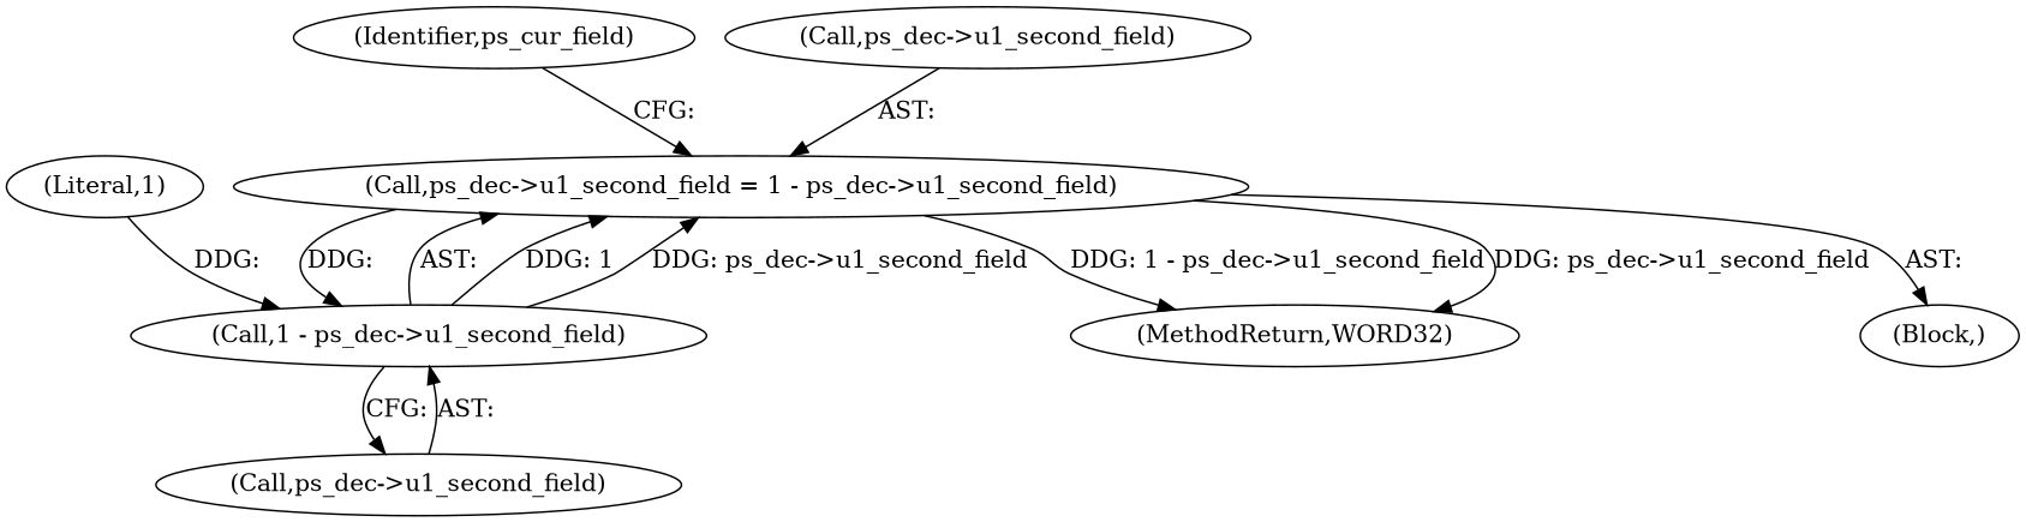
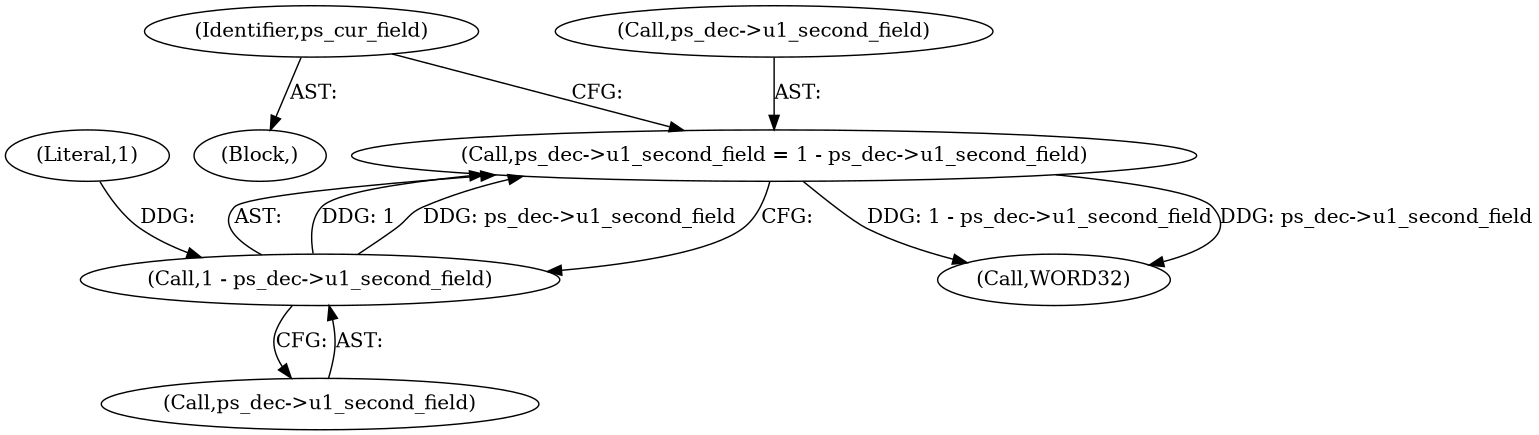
  digraph {
    n1 [label="(Call,ps_dec->u1_second_field = 1 - ps_dec->u1_second_field)"]
    n2 [label="(Call,1 - ps_dec->u1_second_field)"]
    n3 [label="(Block,)"]
-   n4 [label="(MethodReturn,WORD32)"]
+   n4 [label="(Call,WORD32)"]
    n5 [label="(Call,ps_dec->u1_second_field)"]
    n6 [label="(Identifier,ps_cur_field)"]
    n7 [label="(Literal,1)"]
    n8 [label="(Call,ps_dec->u1_second_field)"]
-   n1 -> n2 [label="DDG: "]
-   n1 -> n3 [label="AST: "]
+   n1 -> n2 [label="CFG: "]
+   n6 -> n3 [label="AST: "]
    n1 -> n4 [label="DDG: 1 - ps_dec->u1_second_field"]
    n1 -> n4 [label="DDG: ps_dec->u1_second_field"]
    n2 -> n1 [label="AST: "]
    n2 -> n1 [label="DDG: 1"]
    n2 -> n1 [label="DDG: ps_dec->u1_second_field"]
    n2 -> n5 [label="CFG: "]
    n5 -> n2 [label="AST: "]
    n6 -> n1 [label="CFG: "]
    n7 -> n2 [label="DDG: "]
    n8 -> n1 [label="AST: "]
  }
